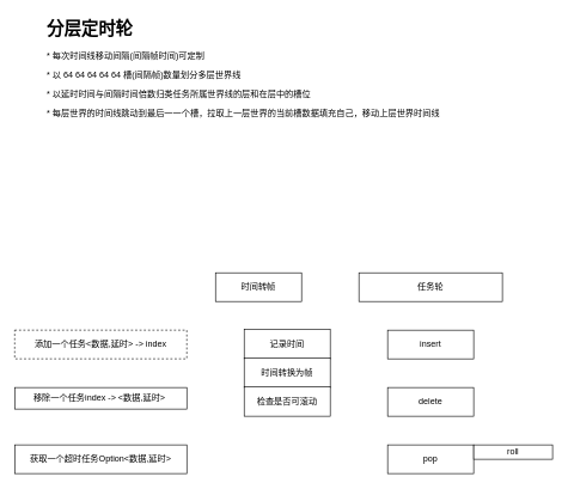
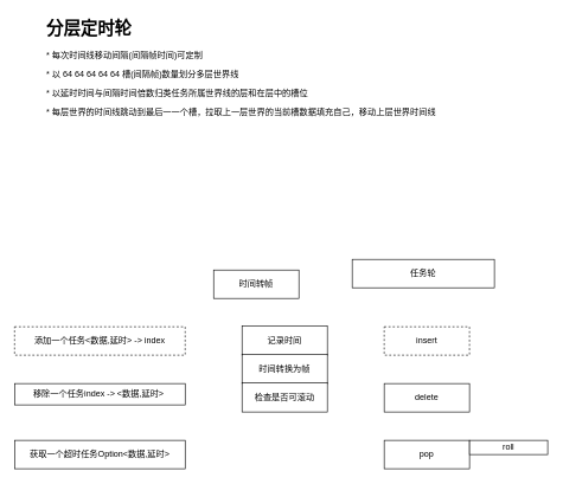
  <mxCell id="0" />
  <mxCell id="1" parent="0" />
  <mxCell id="2" value="&lt;h1&gt;分层定时轮&lt;/h1&gt;&lt;p&gt;* 每次时间线移动间隔(间隔帧时间)可定制&lt;/p&gt;&lt;p&gt;* 以 64 64 64 64 64 槽(间隔帧)数量划分多层世界线&lt;/p&gt;&lt;p&gt;* 以延时时间与间隔时间倍数归类任务所属世界线的层和在层中的槽位&lt;/p&gt;&lt;p&gt;* 每层世界的时间线跳动到最后一一个槽，拉取上一层世界的当前槽数据填充自己，移动上层世界时间线&lt;/p&gt;" style="text;html=1;strokeColor=none;fillColor=none;spacing=5;spacingTop=-20;whiteSpace=wrap;overflow=hidden;rounded=0;" parent="1" vertex="1"><mxGeometry x="60" y="20" width="680" height="170" as="geometry" /></mxCell>
  <mxCell id="3" value="时间转帧" style="rounded=0;whiteSpace=wrap;html=1;" parent="1" vertex="1"><mxGeometry x="300" y="380" width="120" height="40" as="geometry" /></mxCell>
- <mxCell id="4" value="任务轮" style="rounded=0;whiteSpace=wrap;html=1;" parent="1" vertex="1"><mxGeometry x="500" y="380" width="200" height="40" as="geometry" /></mxCell>
+ <mxCell id="4" value="任务轮" style="rounded=0;whiteSpace=wrap;html=1;" parent="1" vertex="1"><mxGeometry x="495" y="365" width="200" height="40" as="geometry" /></mxCell>
  <mxCell id="5" value="添加一个任务&amp;lt;数据,延时&amp;gt; -&amp;gt; index" style="rounded=0;whiteSpace=wrap;html=1;dashed=1;" parent="1" vertex="1"><mxGeometry x="20" y="460" width="240" height="40" as="geometry" /></mxCell>
  <mxCell id="6" value="移除一个任务index -&amp;gt; &amp;lt;数据,延时&amp;gt;&amp;nbsp;" style="rounded=0;whiteSpace=wrap;html=1;" parent="1" vertex="1"><mxGeometry x="20" y="540" width="240" height="30" as="geometry" /></mxCell>
  <mxCell id="7" value="获取一个超时任务Option&amp;lt;数据,延时&amp;gt;" style="rounded=0;whiteSpace=wrap;html=1;" parent="1" vertex="1"><mxGeometry x="20" y="620" width="240" height="40" as="geometry" /></mxCell>
- <mxCell id="8" value="insert" style="rounded=0;whiteSpace=wrap;html=1;" parent="1" vertex="1"><mxGeometry x="540" y="460" width="120" height="40" as="geometry" /></mxCell>
+ <mxCell id="8" value="insert" style="rounded=0;whiteSpace=wrap;html=1;dashed=1;" parent="1" vertex="1"><mxGeometry x="540" y="460" width="120" height="40" as="geometry" /></mxCell>
  <mxCell id="9" value="delete" style="rounded=0;whiteSpace=wrap;html=1;" parent="1" vertex="1"><mxGeometry x="540" y="540" width="120" height="40" as="geometry" /></mxCell>
  <mxCell id="10" value="pop" style="rounded=0;whiteSpace=wrap;html=1;" parent="1" vertex="1"><mxGeometry x="540" y="620" width="120" height="40" as="geometry" /></mxCell>
  <mxCell id="11" value="roll" style="rounded=0;whiteSpace=wrap;html=1;" parent="1" vertex="1"><mxGeometry x="660" y="620" width="110" height="20" as="geometry" /></mxCell>
  <mxCell id="12" value="记录时间" style="rounded=0;whiteSpace=wrap;html=1;" parent="1" vertex="1"><mxGeometry x="340" y="459" width="120" height="41" as="geometry" /></mxCell>
  <mxCell id="13" value="时间转换为帧" style="rounded=0;whiteSpace=wrap;html=1;" parent="1" vertex="1"><mxGeometry x="340" y="499" width="120" height="41" as="geometry" /></mxCell>
  <mxCell id="14" value="检查是否可滚动" style="rounded=0;whiteSpace=wrap;html=1;" parent="1" vertex="1"><mxGeometry x="340" y="539" width="120" height="41" as="geometry" /></mxCell>
